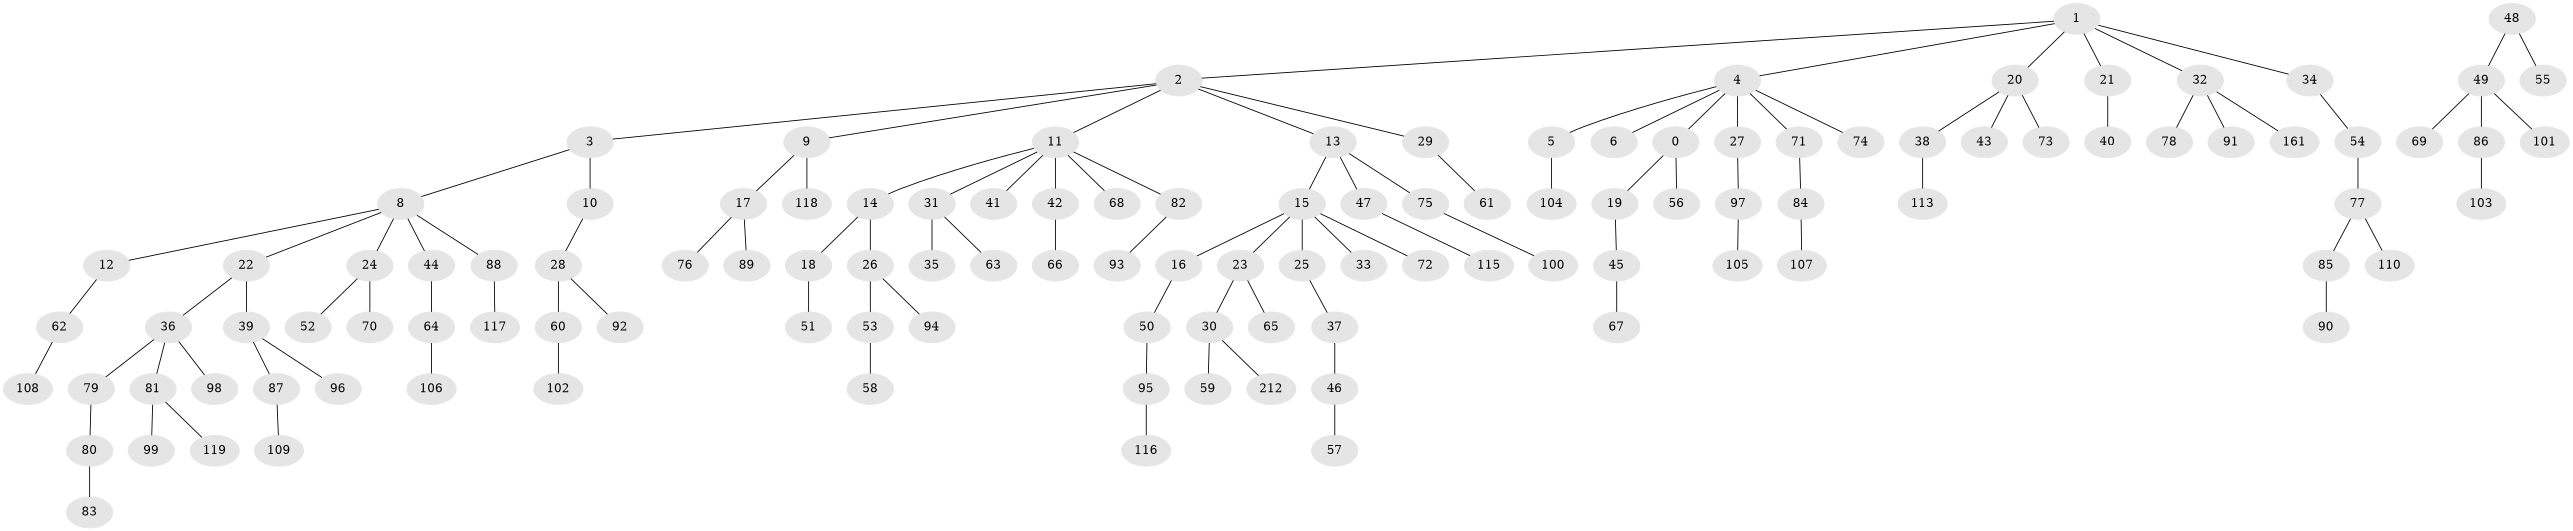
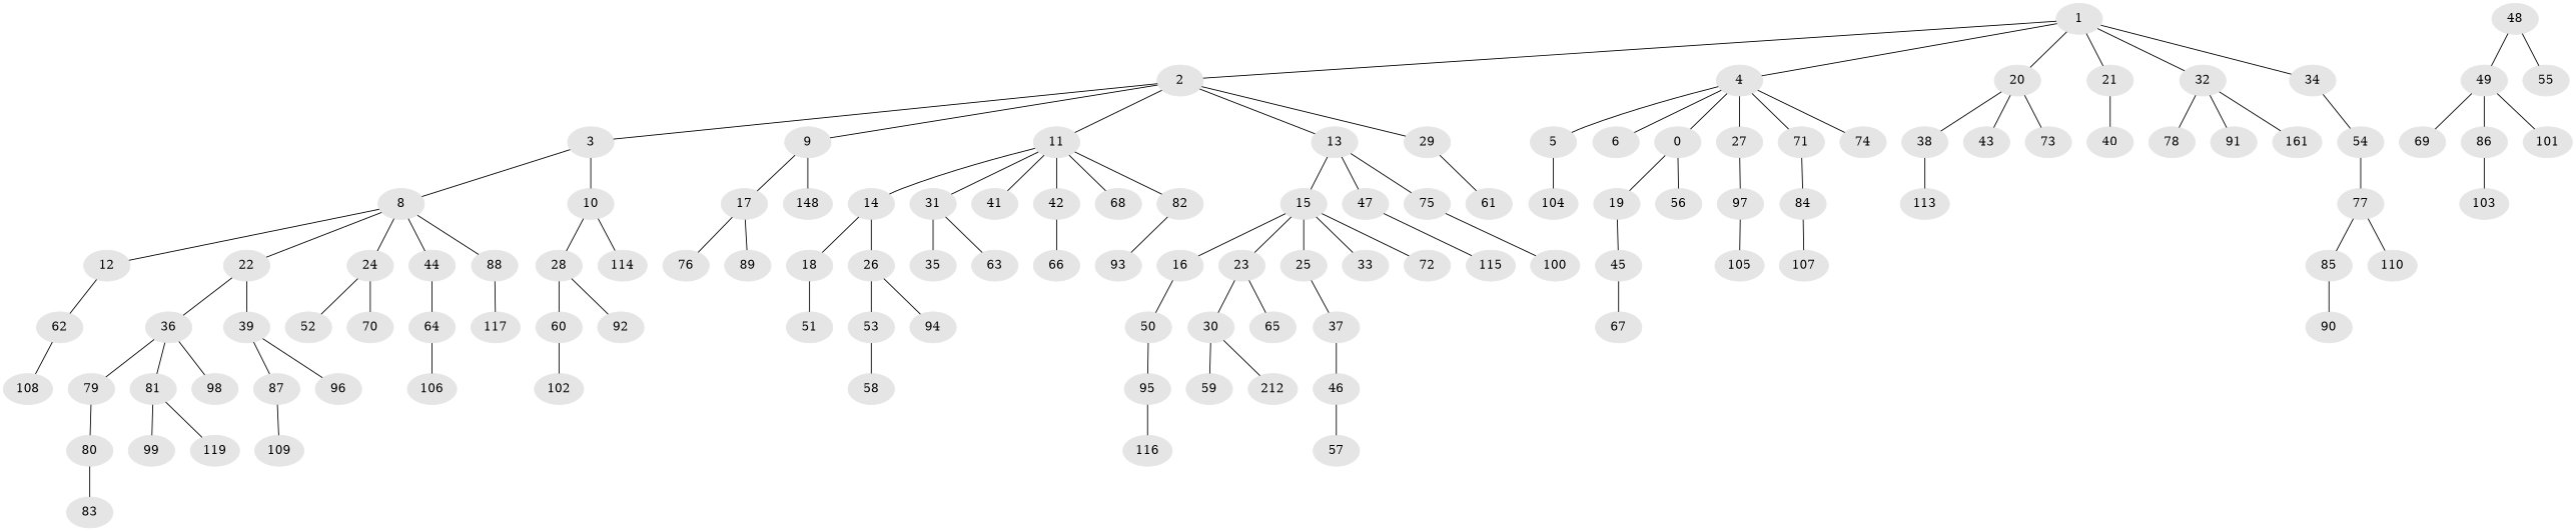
  graph {
    node [color=gray90 style=filled]
    1
    2
    4
    20
    21
    32
    34
    3
    9
    11
    13
    29
    5
    6
    n15 [label=0]
    27
    71
    74
    38
    43
    73
    40
    78
    91
    n25 [label=161]
    54
    8
    10
    17
-   118
+   118 [label=148]
    14
    31
    41
    42
    68
    82
    15
    47
    75
    61
    12
    22
    24
    44
    88
    28
+   114
    104
    19
    56
    97
    84
    45
    62
    36
    39
    52
    70
    64
    117
    76
    89
    48
    49
    55
    60
    92
    18
    26
    35
    63
    66
    93
    108
    16
    23
    25
    33
    72
    115
    100
    51
    53
    94
    50
    30
    65
    37
    95
    67
    113
    79
    81
    98
    87
    96
    59
    n98 [label=212]
    46
    58
    105
    102
    77
    80
    99
    119
    57
    109
    106
    69
    86
    101
    103
    116
    85
    110
    107
    90
    83
    1 -- 2
    1 -- 4
    1 -- 20
    1 -- 21
    1 -- 32
    1 -- 34
    2 -- 3
    2 -- 9
    2 -- 11
    2 -- 13
    2 -- 29
    4 -- 5
    4 -- 6
    4 -- n15
    4 -- 27
    4 -- 71
    4 -- 74
    20 -- 38
    20 -- 43
    20 -- 73
    21 -- 40
    32 -- 78
    32 -- 91
    32 -- n25
    34 -- 54
    3 -- 8
    3 -- 10
    9 -- 17
    9 -- 118
    11 -- 14
    11 -- 31
    11 -- 41
    11 -- 42
    11 -- 68
    11 -- 82
    13 -- 15
    13 -- 47
    13 -- 75
    29 -- 61
    5 -- 104
    n15 -- 19
    n15 -- 56
    27 -- 97
    71 -- 84
    38 -- 113
    54 -- 77
    8 -- 12
    8 -- 22
    8 -- 24
    8 -- 44
    8 -- 88
    10 -- 28
+   10 -- 114
    17 -- 76
    17 -- 89
    14 -- 18
    14 -- 26
    31 -- 35
    31 -- 63
    42 -- 66
    82 -- 93
    15 -- 16
    15 -- 23
    15 -- 25
    15 -- 33
    15 -- 72
    47 -- 115
    75 -- 100
    12 -- 62
    22 -- 36
    22 -- 39
    24 -- 52
    24 -- 70
    44 -- 64
    88 -- 117
    28 -- 60
    28 -- 92
    19 -- 45
    97 -- 105
    84 -- 107
    45 -- 67
    62 -- 108
    36 -- 79
    36 -- 81
    36 -- 98
    39 -- 87
    39 -- 96
    64 -- 106
    48 -- 49
    48 -- 55
    49 -- 69
    49 -- 86
    49 -- 101
    60 -- 102
    18 -- 51
    26 -- 53
    26 -- 94
    16 -- 50
    23 -- 30
    23 -- 65
    25 -- 37
    53 -- 58
    50 -- 95
    30 -- 59
    30 -- n98
    37 -- 46
    95 -- 116
    79 -- 80
    81 -- 99
    81 -- 119
    87 -- 109
    46 -- 57
    77 -- 85
    77 -- 110
    80 -- 83
    86 -- 103
    85 -- 90
  }
